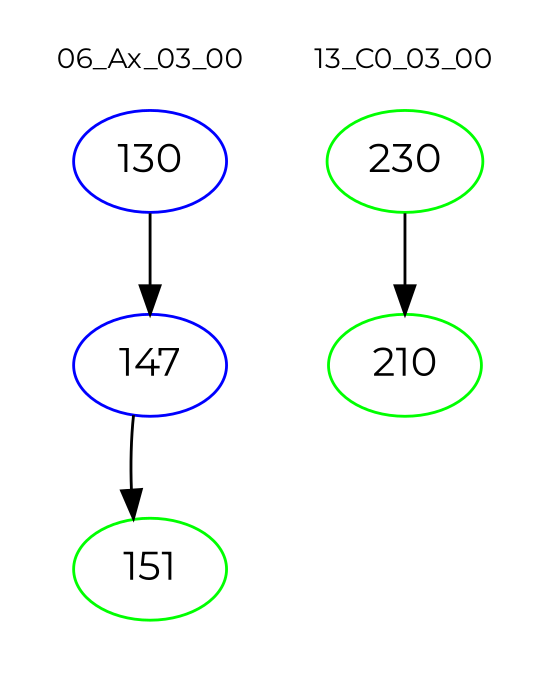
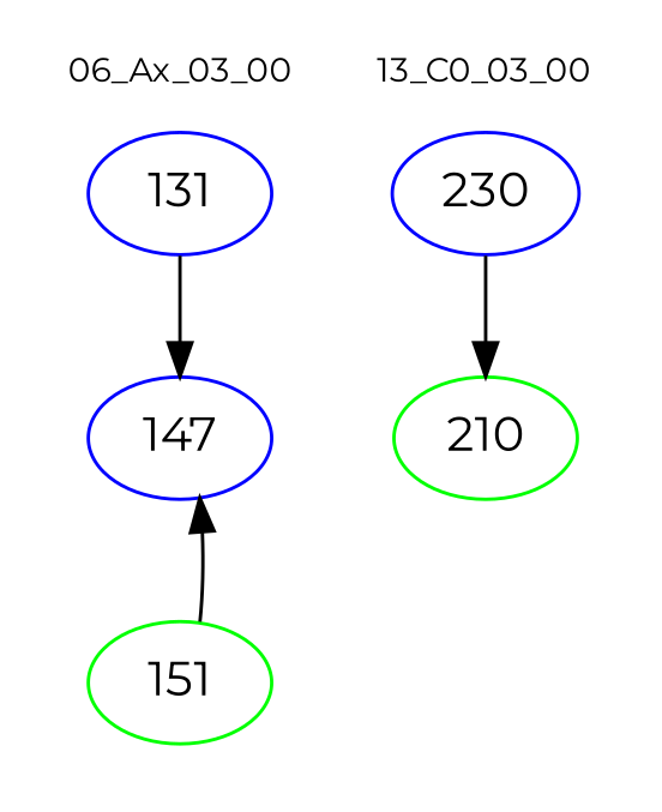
  digraph {
    fontname=Montserrat
    node [color=blue fontname=Montserrat]
    edge [color=black fontname=Montserrat]
    n1 [label=147]
-   n2 [label=130]
+   n2 [label=131]
    n3 [color=green label=151]
-   n4 [color=green label=230]
+   n4 [label=230]
    n5 [color=green label=210]
    subgraph cluster_1 {
      color=white
      fontsize=10
      label="06_Ax_03_00"
      n1
      n2
      n3
    }
    subgraph cluster_2 {
      color=white
      fontsize=10
      label="13_C0_03_00"
      n4
      n5
    }
-   n1 -> n3
+   n3 -> n1
    n2 -> n1
    n4 -> n5
  }
